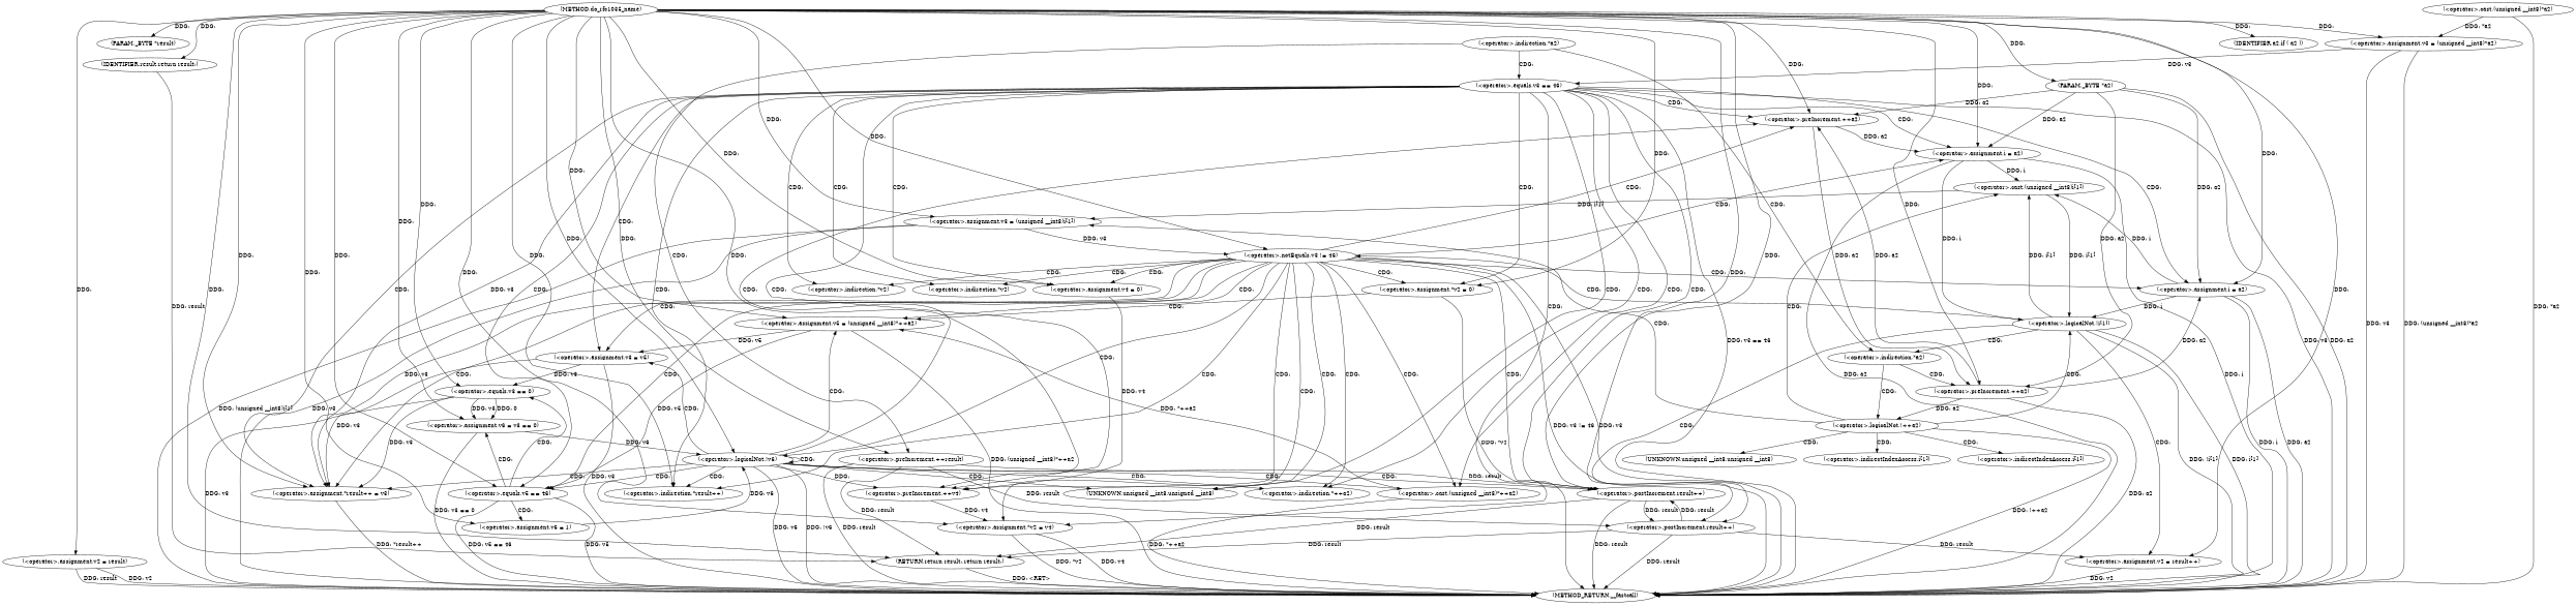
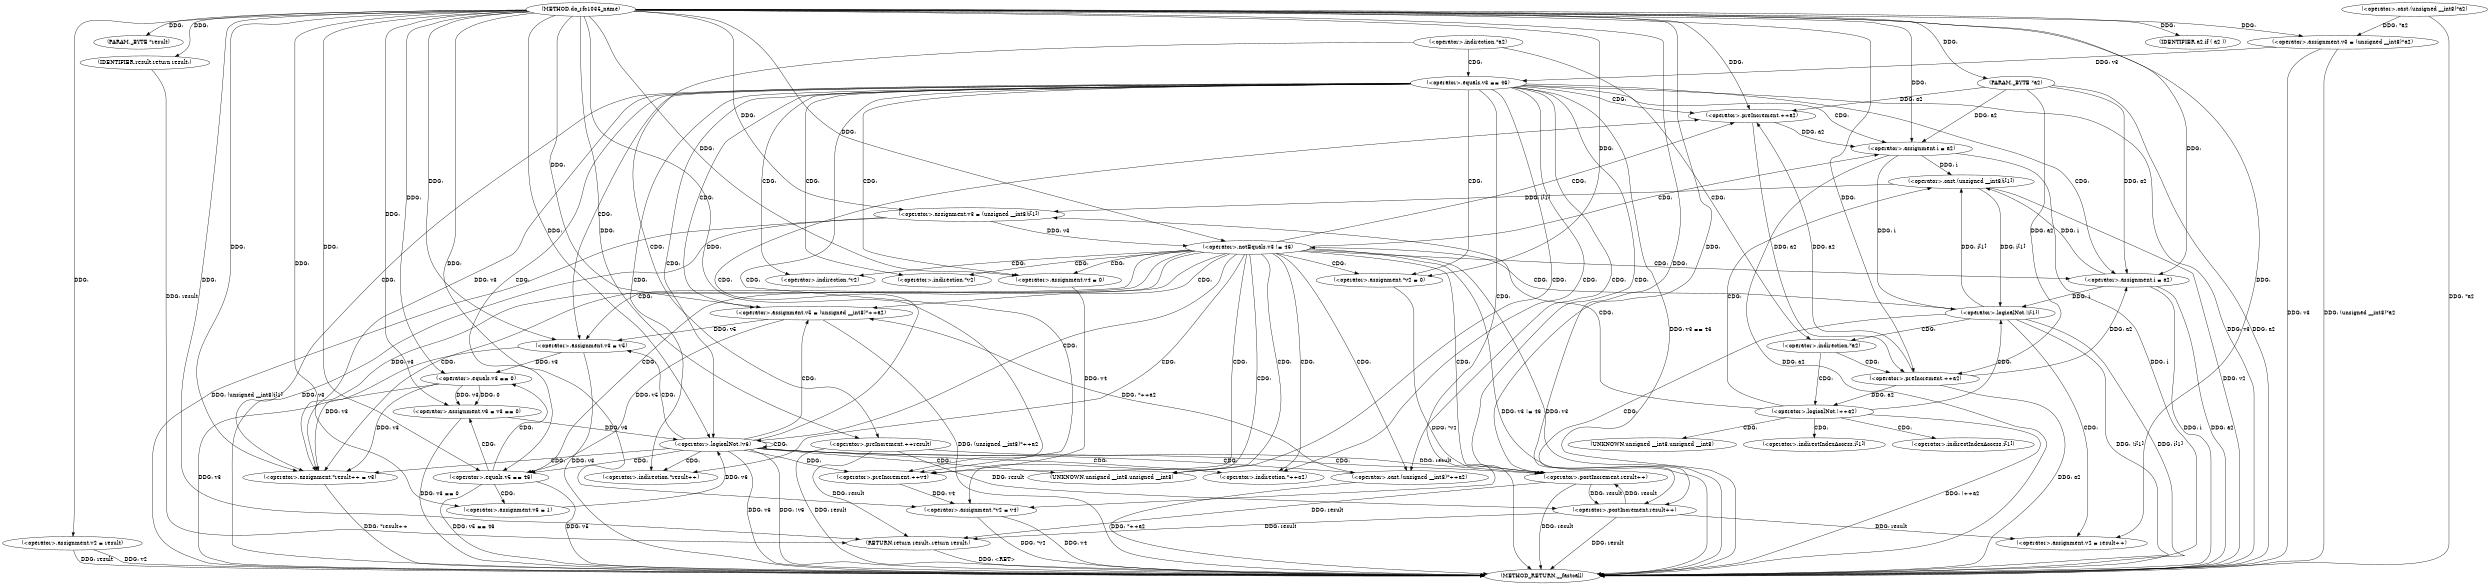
  digraph {
    n1 [label="(METHOD,do_rfc1035_name)"]
    n2 [label="(PARAM,_BYTE *result)"]
    n3 [label="(PARAM,_BYTE *a2)"]
    n4 [label="(<operator>.assignment,v2 = result)"]
    n5 [label="(IDENTIFIER,a2,if ( a2 ))"]
    n6 [label="(<operator>.assignment,v3 = (unsigned __int8)*a2)"]
    n7 [label="(<operator>.preIncrement,++result)"]
    n8 [label="(<operator>.assignment,v4 = 0)"]
    n9 [label="(<operator>.assignment,*result++ = v3)"]
    n10 [label="(<operator>.postIncrement,result++)"]
    n11 [label="(<operator>.preIncrement,++v4)"]
    n12 [label="(<operator>.assignment,v5 = (unsigned __int8)*++a2)"]
    n13 [label="(<operator>.preIncrement,++a2)"]
    n14 [label="(<operator>.assignment,v3 = v5)"]
    n15 [label="(<operator>.equals,v5 == 46)"]
    n16 [label="(<operator>.assignment,v6 = 1)"]
    n17 [label="(<operator>.assignment,v6 = v3 == 0)"]
    n18 [label="(<operator>.equals,v3 == 0)"]
    n19 [label="(<operator>.logicalNot,!v6)"]
    n20 [label="(<operator>.assignment,*v2 = v4)"]
    n21 [label="(<operator>.assignment,i = a2)"]
    n22 [label="(<operator>.assignment,i = a2)"]
    n23 [label="(<operator>.preIncrement,++a2)"]
    n24 [label="(<operator>.assignment,v3 = (unsigned __int8)i[1])"]
    n25 [label="(<operator>.assignment,v2 = result++)"]
    n26 [label="(<operator>.postIncrement,result++)"]
    n27 [label="(<operator>.notEquals,v3 != 46)"]
    n28 [label="(<operator>.assignment,*v2 = 0)"]
    n29 [label="(RETURN,return result;,return result;)"]
    n30 [label="(IDENTIFIER,result,return result;)"]
    n31 [label="(METHOD_RETURN,__fastcall)"]
    n32 [label="(<operator>.equals,v3 == 46)"]
    n33 [label="(<operator>.cast,(unsigned __int8)*++a2)"]
    n34 [label="(<operator>.indirection,*result++)"]
    n35 [label="(UNKNOWN,unsigned __int8,unsigned __int8)"]
    n36 [label="(<operator>.indirection,*++a2)"]
    n37 [label="(<operator>.indirection,*v2)"]
    n38 [label="(<operator>.indirection,*v2)"]
    n39 [label="(<operator>.cast,(unsigned __int8)i[1])"]
    n40 [label="(<operator>.logicalNot,!i[1])"]
    n41 [label="(<operator>.logicalNot,!++a2)"]
    n42 [label="(<operator>.cast,(unsigned __int8)*a2)"]
    n43 [label="(<operator>.indirection,*a2)"]
    n44 [label="(UNKNOWN,unsigned __int8,unsigned __int8)"]
    n45 [label="(<operator>.indirectIndexAccess,i[1])"]
    n46 [label="(<operator>.indirectIndexAccess,i[1])"]
    n47 [label="(<operator>.indirection,*a2)"]
    n1 -> n2 [label="DDG: "]
    n1 -> n3 [label="DDG: "]
    n1 -> n4 [label="DDG: "]
    n1 -> n5 [label="DDG: "]
    n1 -> n6 [label="DDG: "]
    n1 -> n7 [label="DDG: "]
    n1 -> n8 [label="DDG: "]
    n1 -> n9 [label="DDG: "]
    n1 -> n10 [label="DDG: "]
    n1 -> n11 [label="DDG: "]
    n1 -> n12 [label="DDG: "]
    n1 -> n13 [label="DDG: "]
-   n1 -> n34 [label="DDG: "]
+   n1 -> n14 [label="DDG: "]
    n1 -> n15 [label="DDG: "]
    n1 -> n16 [label="DDG: "]
    n1 -> n17 [label="DDG: "]
    n1 -> n18 [label="DDG: "]
    n1 -> n19 [label="DDG: "]
    n1 -> n20 [label="DDG: "]
    n1 -> n21 [label="DDG: "]
    n1 -> n22 [label="DDG: "]
    n1 -> n23 [label="DDG: "]
    n1 -> n24 [label="DDG: "]
    n1 -> n25 [label="DDG: "]
    n1 -> n26 [label="DDG: "]
    n1 -> n27 [label="DDG: "]
    n1 -> n28 [label="DDG: "]
    n1 -> n29 [label="DDG: "]
    n1 -> n30 [label="DDG: "]
    n3 -> n13 [label="DDG: a2"]
    n3 -> n21 [label="DDG: a2"]
    n3 -> n22 [label="DDG: a2"]
    n3 -> n23 [label="DDG: a2"]
    n3 -> n31 [label="DDG: a2"]
    n4 -> n31 [label="DDG: result"]
    n4 -> n31 [label="DDG: v2"]
    n6 -> n31 [label="DDG: v3"]
    n6 -> n31 [label="DDG: (unsigned __int8)*a2"]
    n6 -> n32 [label="DDG: v3"]
    n7 -> n10 [label="DDG: result"]
    n7 -> n26 [label="DDG: result"]
    n7 -> n29 [label="DDG: result"]
    n7 -> n31 [label="DDG: result"]
    n8 -> n11 [label="DDG: v4"]
    n9 -> n31 [label="DDG: *result++"]
    n10 -> n26 [label="DDG: result"]
    n10 -> n29 [label="DDG: result"]
    n10 -> n31 [label="DDG: result"]
    n11 -> n20 [label="DDG: v4"]
    n12 -> n14 [label="DDG: v5"]
    n12 -> n15 [label="DDG: v5"]
    n12 -> n31 [label="DDG: (unsigned __int8)*++a2"]
    n13 -> n21 [label="DDG: a2"]
    n13 -> n23 [label="DDG: a2"]
    n14 -> n9 [label="DDG: v3"]
    n14 -> n18 [label="DDG: v3"]
    n14 -> n31 [label="DDG: v3"]
    n15 -> n16 [label="CDG: "]
    n15 -> n17 [label="CDG: "]
    n15 -> n18 [label="CDG: "]
    n15 -> n31 [label="DDG: v5 == 46"]
    n15 -> n31 [label="DDG: v5"]
    n16 -> n19 [label="DDG: v6"]
    n17 -> n19 [label="DDG: v6"]
    n17 -> n31 [label="DDG: v3 == 0"]
    n18 -> n9 [label="DDG: v3"]
    n18 -> n17 [label="DDG: v3"]
    n18 -> n17 [label="DDG: 0"]
    n18 -> n31 [label="DDG: v3"]
    n19 -> n9 [label="CDG: "]
    n19 -> n10 [label="CDG: "]
    n19 -> n11 [label="DDG: "]
    n19 -> n12 [label="CDG: "]
    n19 -> n13 [label="CDG: "]
    n19 -> n14 [label="CDG: "]
    n19 -> n15 [label="CDG: "]
    n19 -> n19 [label="CDG: "]
    n19 -> n31 [label="DDG: v6"]
    n19 -> n31 [label="DDG: !v6"]
    n19 -> n33 [label="CDG: "]
    n19 -> n34 [label="CDG: "]
    n19 -> n35 [label="CDG: "]
    n19 -> n36 [label="CDG: "]
    n20 -> n31 [label="DDG: v4"]
    n20 -> n31 [label="DDG: *v2"]
    n21 -> n31 [label="DDG: a2"]
    n21 -> n31 [label="DDG: i"]
    n21 -> n39 [label="DDG: i"]
    n21 -> n40 [label="DDG: i"]
    n22 -> n31 [label="DDG: i"]
    n22 -> n31 [label="DDG: a2"]
    n22 -> n39 [label="DDG: i"]
    n22 -> n40 [label="DDG: i"]
    n23 -> n13 [label="DDG: a2"]
    n23 -> n22 [label="DDG: a2"]
    n23 -> n31 [label="DDG: a2"]
    n23 -> n41 [label="DDG: a2"]
    n24 -> n27 [label="DDG: v3"]
    n24 -> n31 [label="DDG: v3"]
    n24 -> n31 [label="DDG: (unsigned __int8)i[1]"]
-   n25 -> n31 [label="DDG: v2"]
+   n39 -> n31 [label="DDG: v2"]
    n26 -> n10 [label="DDG: result"]
    n26 -> n25 [label="DDG: result"]
    n26 -> n29 [label="DDG: result"]
    n26 -> n31 [label="DDG: result"]
    n27 -> n8 [label="CDG: "]
    n27 -> n9 [label="DDG: v3"]
    n27 -> n9 [label="CDG: "]
    n27 -> n10 [label="CDG: "]
    n27 -> n11 [label="CDG: "]
    n27 -> n12 [label="CDG: "]
    n27 -> n13 [label="CDG: "]
    n27 -> n14 [label="CDG: "]
    n27 -> n15 [label="CDG: "]
    n27 -> n19 [label="CDG: "]
    n27 -> n20 [label="CDG: "]
    n27 -> n21 [label="CDG: "]
    n27 -> n22 [label="CDG: "]
    n27 -> n28 [label="CDG: "]
    n27 -> n31 [label="DDG: v3 != 46"]
    n27 -> n31 [label="DDG: v3"]
    n27 -> n33 [label="CDG: "]
    n27 -> n34 [label="CDG: "]
    n27 -> n35 [label="CDG: "]
    n27 -> n36 [label="CDG: "]
    n27 -> n37 [label="CDG: "]
    n27 -> n38 [label="CDG: "]
    n28 -> n31 [label="DDG: *v2"]
    n29 -> n31 [label="DDG: <RET>"]
    n30 -> n29 [label="DDG: result"]
    n32 -> n8 [label="CDG: "]
    n32 -> n9 [label="DDG: v3"]
    n32 -> n9 [label="CDG: "]
    n32 -> n10 [label="CDG: "]
    n32 -> n11 [label="CDG: "]
-   n28 -> n12 [label="CDG: "]
+   n32 -> n12 [label="CDG: "]
    n32 -> n13 [label="CDG: "]
    n32 -> n14 [label="CDG: "]
    n32 -> n15 [label="CDG: "]
+   n32 -> n19 [label="CDG: "]
    n32 -> n20 [label="CDG: "]
    n32 -> n21 [label="CDG: "]
    n32 -> n22 [label="CDG: "]
    n32 -> n28 [label="CDG: "]
    n32 -> n31 [label="DDG: v3 == 46"]
    n32 -> n31 [label="DDG: v3"]
    n32 -> n33 [label="CDG: "]
    n32 -> n34 [label="CDG: "]
    n32 -> n35 [label="CDG: "]
    n32 -> n36 [label="CDG: "]
    n32 -> n37 [label="CDG: "]
    n32 -> n38 [label="CDG: "]
    n33 -> n12 [label="DDG: *++a2"]
    n33 -> n31 [label="DDG: *++a2"]
    n39 -> n24 [label="DDG: i[1]"]
    n39 -> n40 [label="DDG: i[1]"]
    n40 -> n25 [label="CDG: "]
    n40 -> n26 [label="CDG: "]
    n40 -> n27 [label="CDG: "]
    n40 -> n31 [label="DDG: !i[1]"]
    n40 -> n31 [label="DDG: i[1]"]
    n40 -> n39 [label="DDG: i[1]"]
    n40 -> n43 [label="CDG: "]
    n41 -> n24 [label="CDG: "]
    n41 -> n31 [label="DDG: !++a2"]
    n41 -> n39 [label="CDG: "]
    n41 -> n40 [label="CDG: "]
    n41 -> n44 [label="CDG: "]
    n41 -> n45 [label="CDG: "]
    n41 -> n46 [label="CDG: "]
    n42 -> n6 [label="DDG: *a2"]
    n42 -> n31 [label="DDG: *a2"]
    n43 -> n23 [label="CDG: "]
    n43 -> n41 [label="CDG: "]
    n47 -> n7 [label="CDG: "]
    n47 -> n32 [label="CDG: "]
    n47 -> n43 [label="CDG: "]
  }
